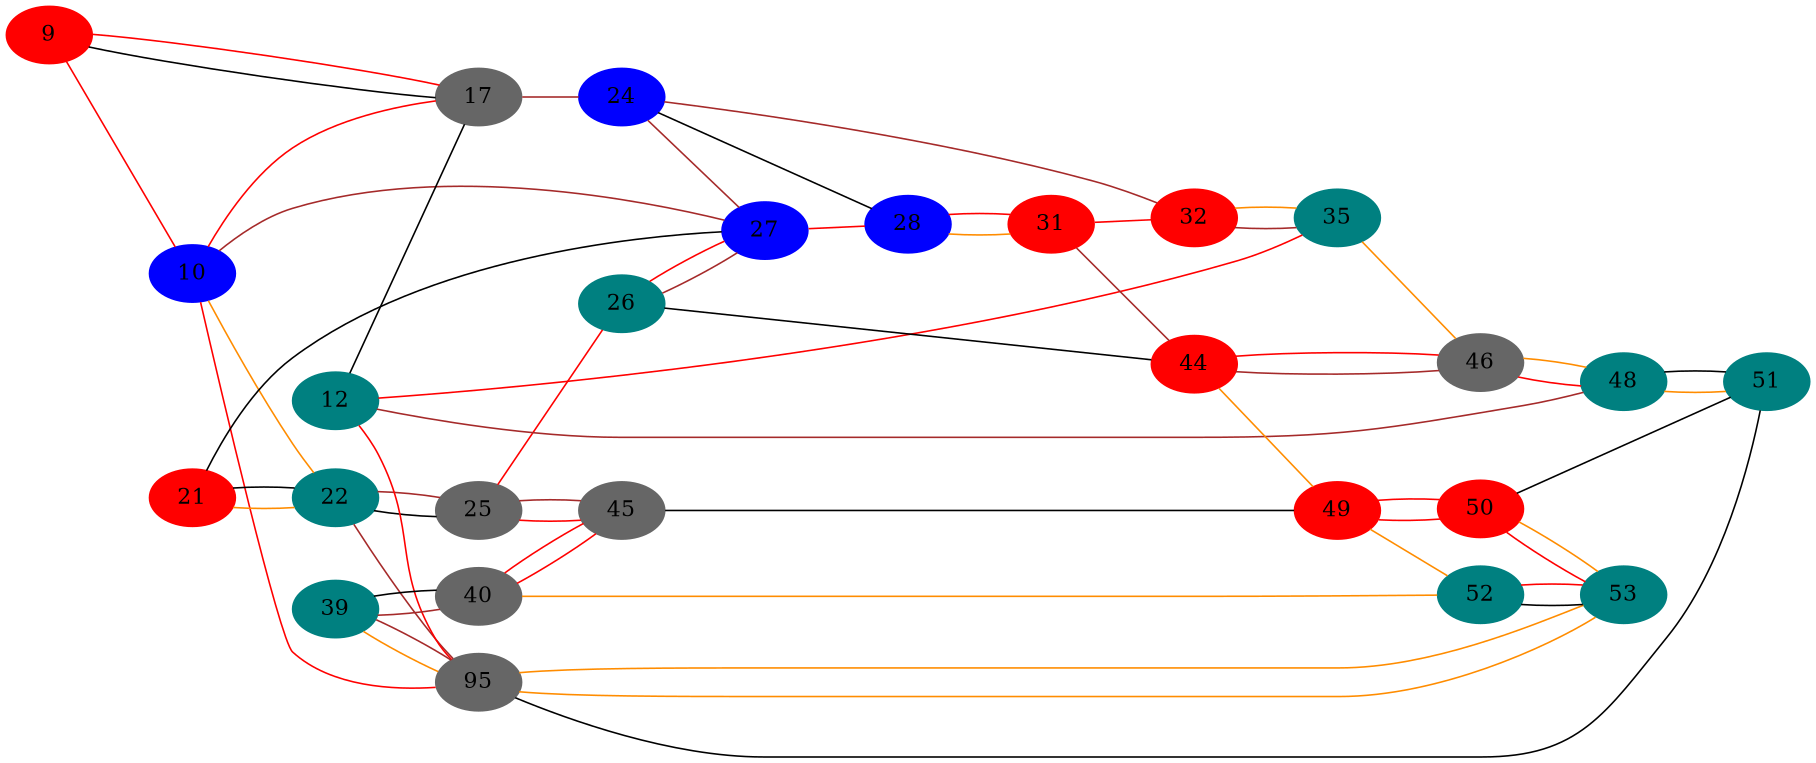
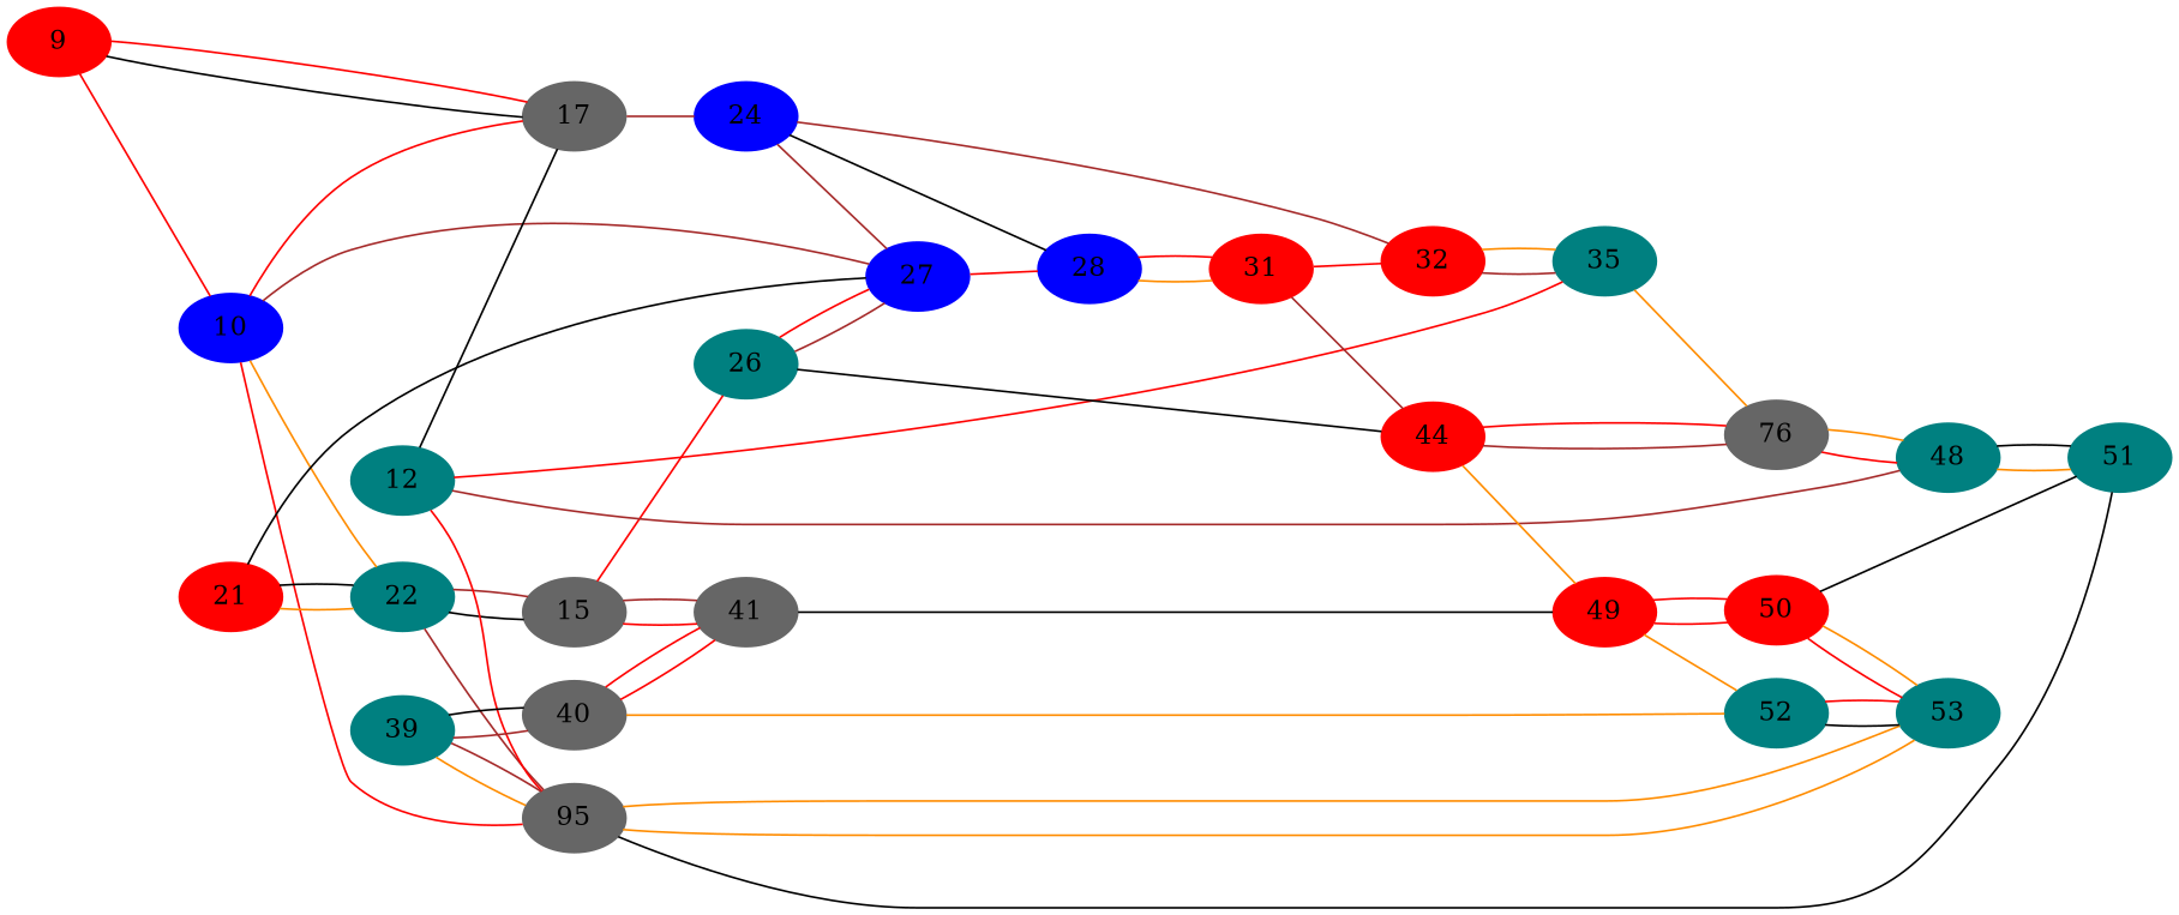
  graph {
    rankdir=LR
    node [color=teal style=filled]
    edge [color=red]
    9 [color=red]
    10 [color=blue super="+6+8"]
    17 [color=gray40 super="+5"]
    22 [super="+15+14"]
    27 [color=blue super="+19"]
    n6 [color=gray40 label=95 super="+11+16"]
    24 [color=blue super="+23+20"]
-   25 [color=gray40]
+   25 [color=gray40 label=15]
    28 [color=blue]
    51
    53
    12
    35 [super="+30"]
    48 [super="+38"]
-   46 [color=gray40 super="+36+37"]
+   46 [color=gray40 super="+36+37" label=76]
    32 [color=red super="+29"]
    21 [color=red]
    26
-   41 [color=gray40 label=45]
+   41 [color=gray40]
    31 [color=red]
    44 [color=red super="+33+34"]
    49 [color=red super="+43+42"]
    39
    40 [color=gray40]
    52 [super="+47"]
    50 [color=red]
    9 -- 10
    9 -- 17 [color=black weight=2]
    9 -- 17
    10 -- 17
    10 -- 22 [color=darkorange weight=2]
    10 -- 27 [color=brown]
    10 -- n6
    17 -- 24 [color=brown weight=2]
    22 -- n6 [color=brown]
    22 -- 25 [color=black]
    22 -- 25 [color=brown]
    27 -- 28
    n6 -- 51 [color=black]
    n6 -- 53 [color=darkorange]
    n6 -- 53 [color=darkorange]
    24 -- 27 [color=brown]
    24 -- 28 [color=black]
    24 -- 32 [color=brown]
    25 -- 26
    25 -- 41
    25 -- 41 [color=brown]
    28 -- 31 [color=darkorange]
    28 -- 31
    12 -- 17 [color=black]
    12 -- n6
    12 -- 35
    12 -- 48 [color=brown]
    35 -- 46 [color=darkorange]
    48 -- 51 [color=darkorange weight=2]
    48 -- 51 [color=black]
    46 -- 48 [weight=2]
    46 -- 48 [color=darkorange]
    32 -- 35 [color=brown weight=2]
    32 -- 35 [color=darkorange]
    21 -- 22 [color=darkorange weight=2]
    21 -- 22 [color=black]
    21 -- 27 [color=black]
    26 -- 27 [color=brown]
    26 -- 27
    26 -- 44 [color=black]
    41 -- 49 [color=black]
    31 -- 32
    31 -- 44 [color=brown]
    44 -- 46 [color=brown weight=2]
    44 -- 46
    44 -- 49 [color=darkorange]
    49 -- 52 [color=darkorange weight=2]
    49 -- 50
    49 -- 50
    39 -- n6 [color=darkorange weight=2]
    39 -- n6 [color=brown]
    39 -- 40 [color=brown]
    39 -- 40 [color=black]
    40 -- 41
    40 -- 41
    40 -- 52 [color=darkorange]
    52 -- 53 [color=black]
    52 -- 53
    50 -- 51 [color=black]
    50 -- 53
    50 -- 53 [color=darkorange]
  }
